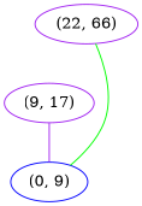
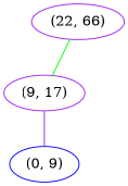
  graph {
    node [color=purple]
    "(22, 66)"
    "(9, 17)"
    n3 [color=blue label="(0, 9)"]
-   "(22, 66)" -- n3 [color=green weight=2]
+   "(22, 66)" -- "(9, 17)" [color=green weight=2]
    "(9, 17)" -- n3 [color=purple weight=4]
  }
